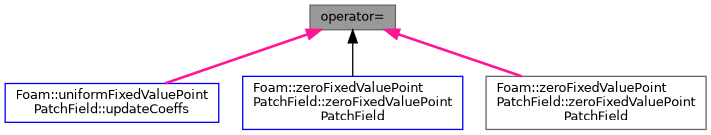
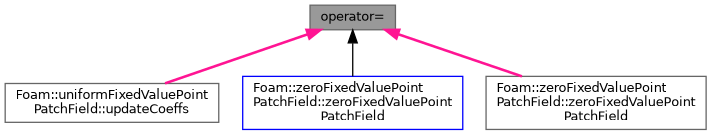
  digraph {
    rankdir=TB
    node [color=gray40 fillcolor=white fontname=Helvetica fontsize=10 shape=box style=filled]
    edge [color=deeppink dir=back fontname=Helvetica fontsize=10 labelfontname=Helvetica labelfontsize=10 style=bold]
    n1 [fillcolor=grey60 fontcolor=black height=0.2 label="operator=" width=0.4]
-   n2 [color=blue height=0.2 label="Foam::uniformFixedValuePoint\lPatchField::updateCoeffs" width=0.4]
+   n2 [height=0.2 label="Foam::uniformFixedValuePoint\lPatchField::updateCoeffs" width=0.4]
    n3 [color=blue height=0.2 label="Foam::zeroFixedValuePoint\lPatchField::zeroFixedValuePoint\lPatchField" width=0.4]
    n4 [height=0.2 label="Foam::zeroFixedValuePoint\lPatchField::zeroFixedValuePoint\lPatchField" width=0.4]
    n1 -> n2
    n1 -> n3 [color=black style=solid]
    n1 -> n4
  }
